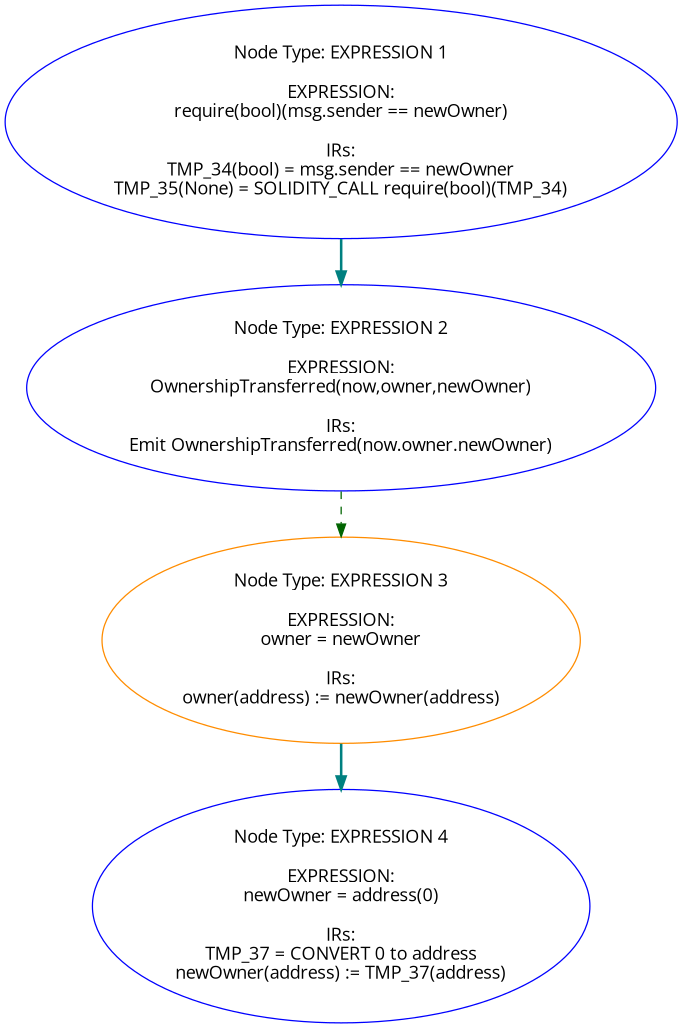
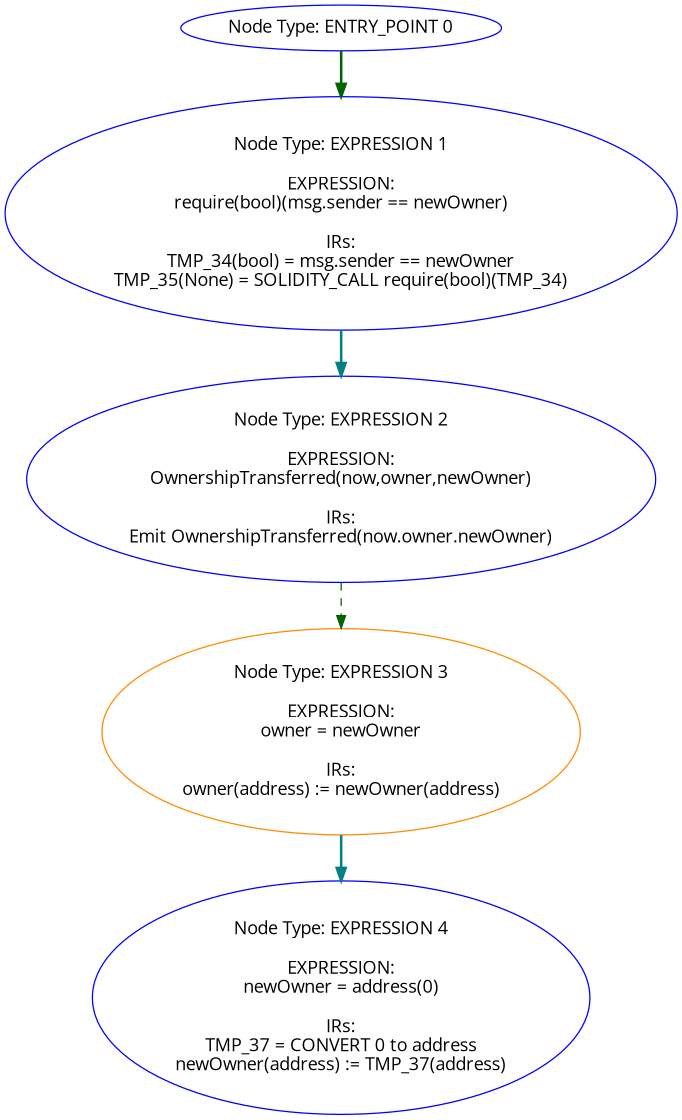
  digraph {
    fontname="Open Sans"
    node [color=blue fontname="Open Sans"]
    edge [color=darkgreen style=bold fontname="Open Sans"]
+   n1 [label="Node Type: ENTRY_POINT 0\n"]
    n2 [label="Node Type: EXPRESSION 1\n\nEXPRESSION:\nrequire(bool)(msg.sender == newOwner)\n\nIRs:\nTMP_34(bool) = msg.sender == newOwner\nTMP_35(None) = SOLIDITY_CALL require(bool)(TMP_34)"]
    n3 [label="Node Type: EXPRESSION 2\n\nEXPRESSION:\nOwnershipTransferred(now,owner,newOwner)\n\nIRs:\nEmit OwnershipTransferred(now.owner.newOwner)"]
    n4 [label="Node Type: EXPRESSION 3\n\nEXPRESSION:\nowner = newOwner\n\nIRs:\nowner(address) := newOwner(address)" color=darkorange]
    n5 [label="Node Type: EXPRESSION 4\n\nEXPRESSION:\nnewOwner = address(0)\n\nIRs:\nTMP_37 = CONVERT 0 to address\nnewOwner(address) := TMP_37(address)"]
+   n1 -> n2
    n2 -> n3 [color=teal]
    n3 -> n4 [style=dashed]
    n4 -> n5 [color=teal]
  }
